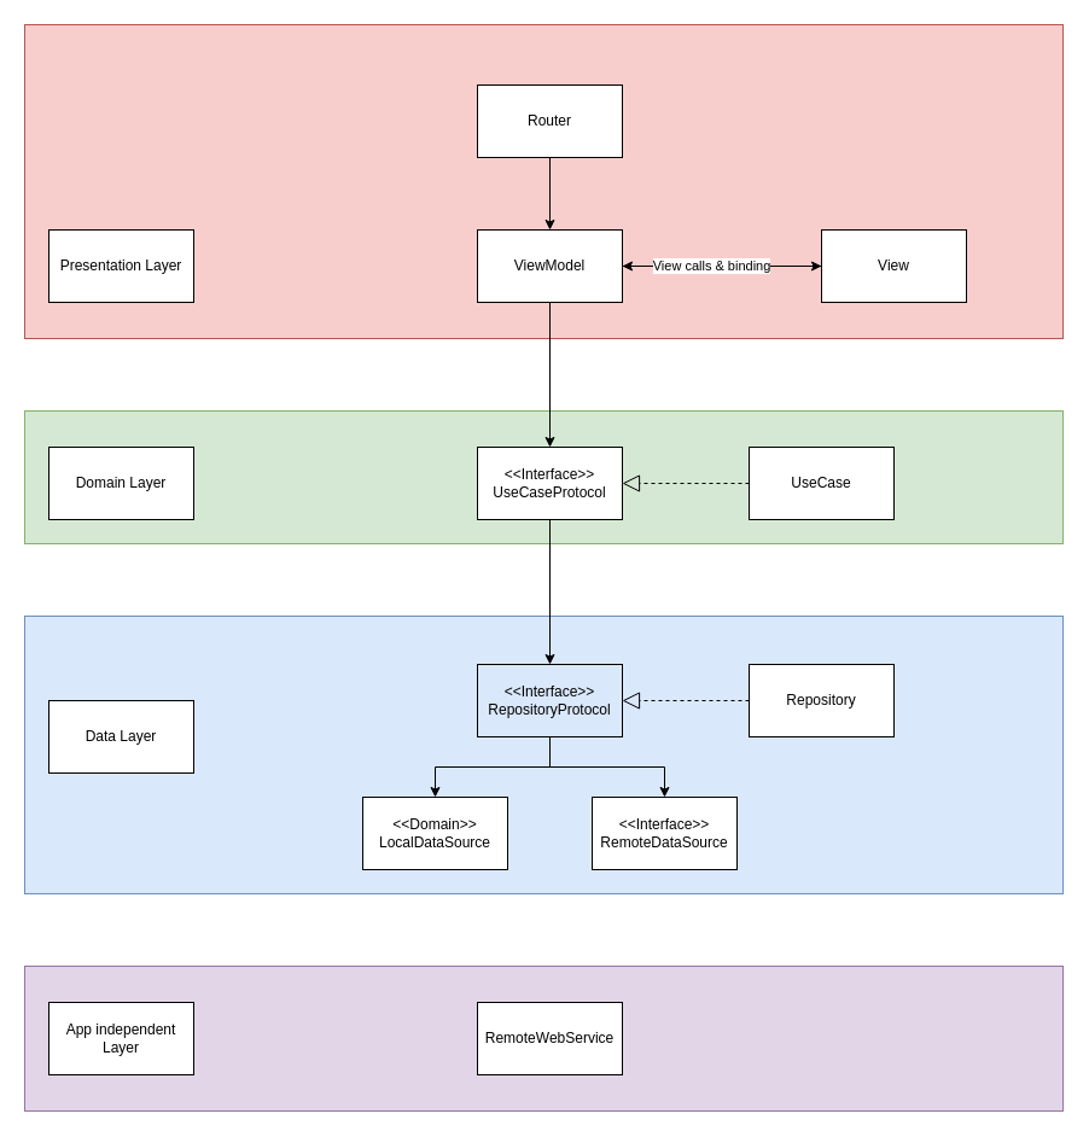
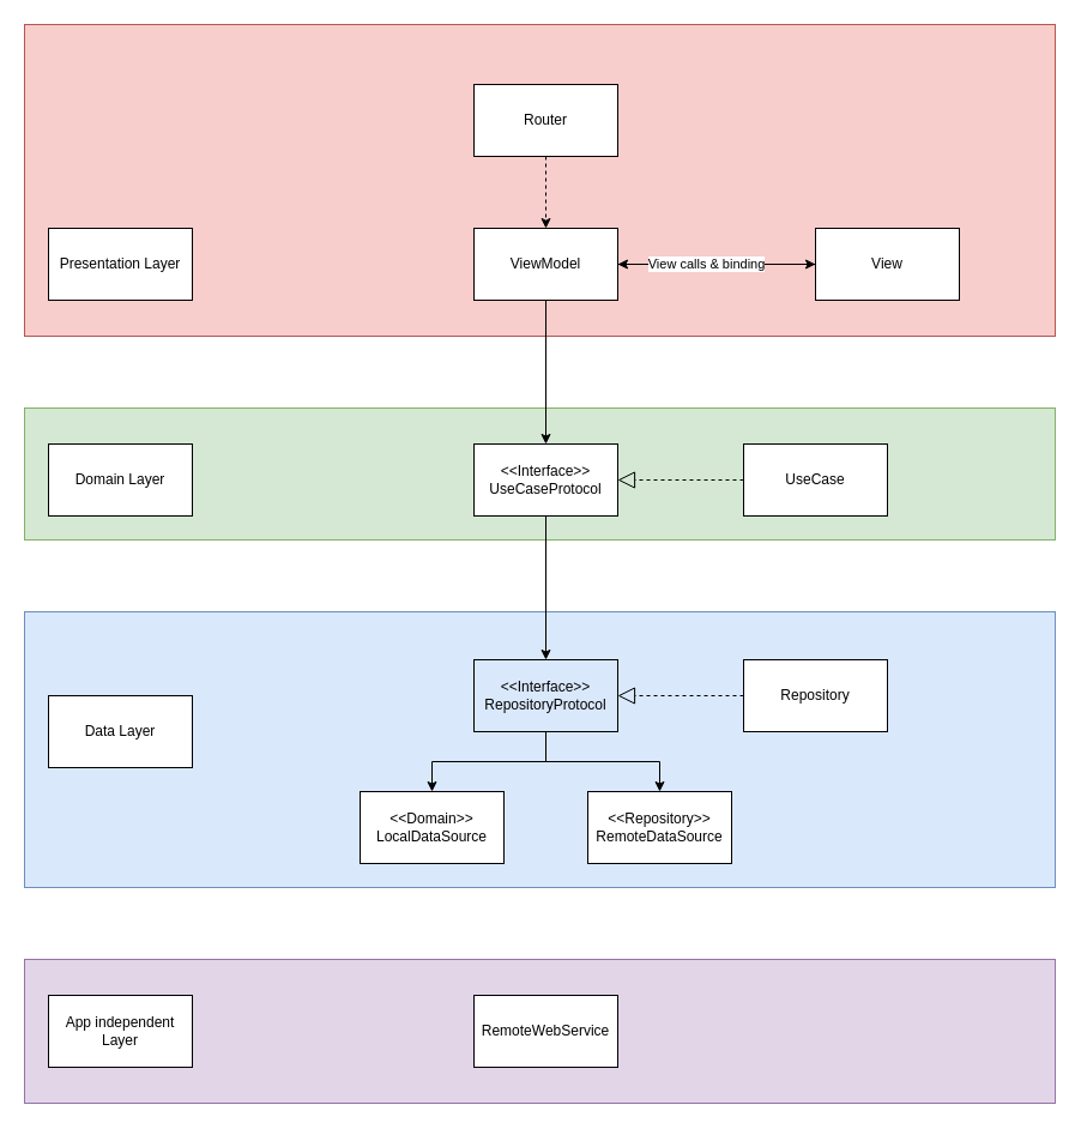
  <mxCell id="0" />
  <mxCell id="1" parent="0" />
  <mxCell id="2" value="" style="rounded=0;whiteSpace=wrap;html=1;fillColor=#e1d5e7;strokeColor=#9673a6;" vertex="1" parent="1"><mxGeometry x="20" y="800" width="860" height="120" as="geometry" /></mxCell>
  <mxCell id="3" value="" style="rounded=0;whiteSpace=wrap;html=1;fillColor=#dae8fc;strokeColor=#6c8ebf;" vertex="1" parent="1"><mxGeometry x="20" y="510" width="860" height="230" as="geometry" /></mxCell>
  <mxCell id="4" value="" style="rounded=0;whiteSpace=wrap;html=1;fillColor=#d5e8d4;strokeColor=#82b366;" vertex="1" parent="1"><mxGeometry x="20" y="340" width="860" height="110" as="geometry" /></mxCell>
  <mxCell id="5" value="" style="rounded=0;whiteSpace=wrap;html=1;fillColor=#f8cecc;strokeColor=#b85450;" vertex="1" parent="1"><mxGeometry x="20" y="20" width="860" height="260" as="geometry" /></mxCell>
  <mxCell id="6" value="Presentation Layer" style="rounded=0;whiteSpace=wrap;html=1;" vertex="1" parent="1"><mxGeometry x="40" y="190" width="120" height="60" as="geometry" /></mxCell>
  <mxCell id="7" style="edgeStyle=orthogonalEdgeStyle;rounded=0;orthogonalLoop=1;jettySize=auto;html=1;exitX=1;exitY=0.5;exitDx=0;exitDy=0;entryX=0;entryY=0.5;entryDx=0;entryDy=0;" edge="1" parent="1" source="9" target="12"><mxGeometry relative="1" as="geometry" /></mxCell>
  <mxCell id="8" style="edgeStyle=orthogonalEdgeStyle;rounded=0;orthogonalLoop=1;jettySize=auto;html=1;exitX=0.5;exitY=1;exitDx=0;exitDy=0;entryX=0.5;entryY=0;entryDx=0;entryDy=0;" edge="1" parent="1" source="9" target="17"><mxGeometry relative="1" as="geometry" /></mxCell>
  <mxCell id="9" value="ViewModel" style="rounded=0;whiteSpace=wrap;html=1;" vertex="1" parent="1"><mxGeometry x="395" y="190" width="120" height="60" as="geometry" /></mxCell>
  <mxCell id="10" style="edgeStyle=orthogonalEdgeStyle;rounded=0;orthogonalLoop=1;jettySize=auto;html=1;exitX=0;exitY=0.5;exitDx=0;exitDy=0;entryX=1;entryY=0.5;entryDx=0;entryDy=0;" edge="1" parent="1" source="12" target="9"><mxGeometry relative="1" as="geometry" /></mxCell>
  <mxCell id="11" value="View calls &amp;amp; binding" style="edgeLabel;html=1;align=center;verticalAlign=middle;resizable=0;points=[];" vertex="1" connectable="0" parent="10"><mxGeometry x="0.116" y="-1" relative="1" as="geometry"><mxPoint as="offset" /></mxGeometry></mxCell>
  <mxCell id="12" value="View" style="rounded=0;whiteSpace=wrap;html=1;" vertex="1" parent="1"><mxGeometry x="680" y="190" width="120" height="60" as="geometry" /></mxCell>
- <mxCell id="13" style="edgeStyle=orthogonalEdgeStyle;rounded=0;orthogonalLoop=1;jettySize=auto;html=1;exitX=0.5;exitY=1;exitDx=0;exitDy=0;entryX=0.5;entryY=0;entryDx=0;entryDy=0;" edge="1" parent="1" source="14" target="9"><mxGeometry relative="1" as="geometry" /></mxCell>
+ <mxCell id="13" style="edgeStyle=orthogonalEdgeStyle;rounded=0;orthogonalLoop=1;jettySize=auto;html=1;exitX=0.5;exitY=1;exitDx=0;exitDy=0;entryX=0.5;entryY=0;entryDx=0;entryDy=0;dashed=1;" edge="1" parent="1" source="14" target="9"><mxGeometry relative="1" as="geometry" /></mxCell>
  <mxCell id="14" value="Router" style="rounded=0;whiteSpace=wrap;html=1;" vertex="1" parent="1"><mxGeometry x="395" y="70" width="120" height="60" as="geometry" /></mxCell>
  <mxCell id="15" value="Domain Layer" style="rounded=0;whiteSpace=wrap;html=1;" vertex="1" parent="1"><mxGeometry x="40" y="370" width="120" height="60" as="geometry" /></mxCell>
  <mxCell id="16" style="edgeStyle=orthogonalEdgeStyle;rounded=0;orthogonalLoop=1;jettySize=auto;html=1;exitX=0.5;exitY=1;exitDx=0;exitDy=0;" edge="1" parent="1" source="17" target="23"><mxGeometry relative="1" as="geometry" /></mxCell>
  <mxCell id="17" value="&amp;lt;&amp;lt;Interface&amp;gt;&amp;gt;&lt;br&gt;UseCaseProtocol" style="rounded=0;whiteSpace=wrap;html=1;" vertex="1" parent="1"><mxGeometry x="395" y="370" width="120" height="60" as="geometry" /></mxCell>
  <mxCell id="18" value="UseCase" style="rounded=0;whiteSpace=wrap;html=1;" vertex="1" parent="1"><mxGeometry x="620" y="370" width="120" height="60" as="geometry" /></mxCell>
  <mxCell id="19" value="" style="endArrow=block;dashed=1;endFill=0;endSize=12;html=1;rounded=0;exitX=0;exitY=0.5;exitDx=0;exitDy=0;entryX=1;entryY=0.5;entryDx=0;entryDy=0;" edge="1" parent="1" source="18" target="17"><mxGeometry width="160" relative="1" as="geometry"><mxPoint x="370" y="340" as="sourcePoint" /><mxPoint x="530" y="340" as="targetPoint" /></mxGeometry></mxCell>
  <mxCell id="20" value="Data Layer" style="rounded=0;whiteSpace=wrap;html=1;" vertex="1" parent="1"><mxGeometry x="40" y="580" width="120" height="60" as="geometry" /></mxCell>
  <mxCell id="21" style="edgeStyle=orthogonalEdgeStyle;rounded=0;orthogonalLoop=1;jettySize=auto;html=1;exitX=0.5;exitY=1;exitDx=0;exitDy=0;entryX=0.5;entryY=0;entryDx=0;entryDy=0;" edge="1" parent="1" source="23" target="24"><mxGeometry relative="1" as="geometry" /></mxCell>
  <mxCell id="22" style="edgeStyle=orthogonalEdgeStyle;rounded=0;orthogonalLoop=1;jettySize=auto;html=1;exitX=0.5;exitY=1;exitDx=0;exitDy=0;entryX=0.5;entryY=0;entryDx=0;entryDy=0;" edge="1" parent="1" source="23" target="25"><mxGeometry relative="1" as="geometry" /></mxCell>
  <mxCell id="23" value="&amp;lt;&amp;lt;Interface&amp;gt;&amp;gt;&lt;br&gt;RepositoryProtocol" style="rounded=0;whiteSpace=wrap;html=1;fillColor=#dae8fc;" vertex="1" parent="1"><mxGeometry x="395" y="550" width="120" height="60" as="geometry" /></mxCell>
  <mxCell id="24" value="&amp;lt;&amp;lt;Domain&amp;gt;&amp;gt;&lt;br&gt;LocalDataSource" style="rounded=0;whiteSpace=wrap;html=1;" vertex="1" parent="1"><mxGeometry x="300" y="660" width="120" height="60" as="geometry" /></mxCell>
- <mxCell id="25" value="&amp;lt;&amp;lt;Interface&amp;gt;&amp;gt;&lt;br&gt;RemoteDataSource" style="rounded=0;whiteSpace=wrap;html=1;" vertex="1" parent="1"><mxGeometry x="490" y="660" width="120" height="60" as="geometry" /></mxCell>
+ <mxCell id="25" value="&amp;lt;&amp;lt;Repository&amp;gt;&amp;gt;&lt;br&gt;RemoteDataSource" style="rounded=0;whiteSpace=wrap;html=1;" vertex="1" parent="1"><mxGeometry x="490" y="660" width="120" height="60" as="geometry" /></mxCell>
  <mxCell id="26" value="Repository" style="rounded=0;whiteSpace=wrap;html=1;" vertex="1" parent="1"><mxGeometry x="620" y="550" width="120" height="60" as="geometry" /></mxCell>
  <mxCell id="27" value="" style="endArrow=block;dashed=1;endFill=0;endSize=12;html=1;rounded=0;exitX=0;exitY=0.5;exitDx=0;exitDy=0;entryX=1;entryY=0.5;entryDx=0;entryDy=0;" edge="1" parent="1" source="26" target="23"><mxGeometry width="160" relative="1" as="geometry"><mxPoint x="680" y="670" as="sourcePoint" /><mxPoint x="840" y="670" as="targetPoint" /></mxGeometry></mxCell>
  <mxCell id="28" value="App independent Layer" style="rounded=0;whiteSpace=wrap;html=1;" vertex="1" parent="1"><mxGeometry x="40" y="830" width="120" height="60" as="geometry" /></mxCell>
  <mxCell id="29" value="RemoteWebService" style="rounded=0;whiteSpace=wrap;html=1;" vertex="1" parent="1"><mxGeometry x="395" y="830" width="120" height="60" as="geometry" /></mxCell>
